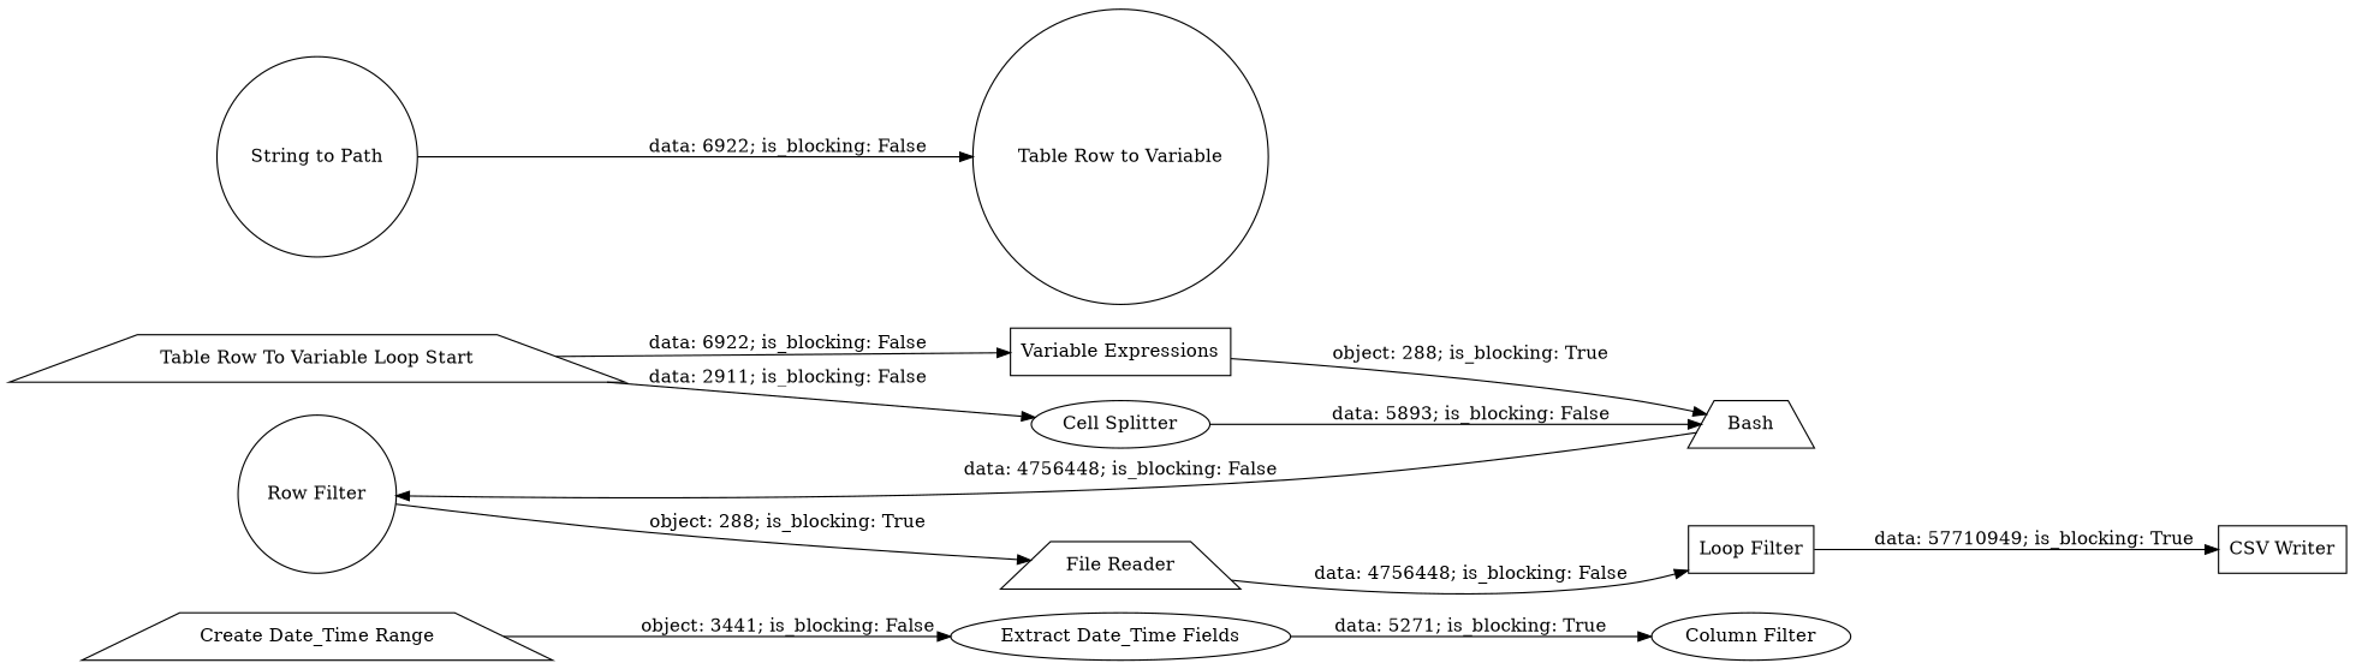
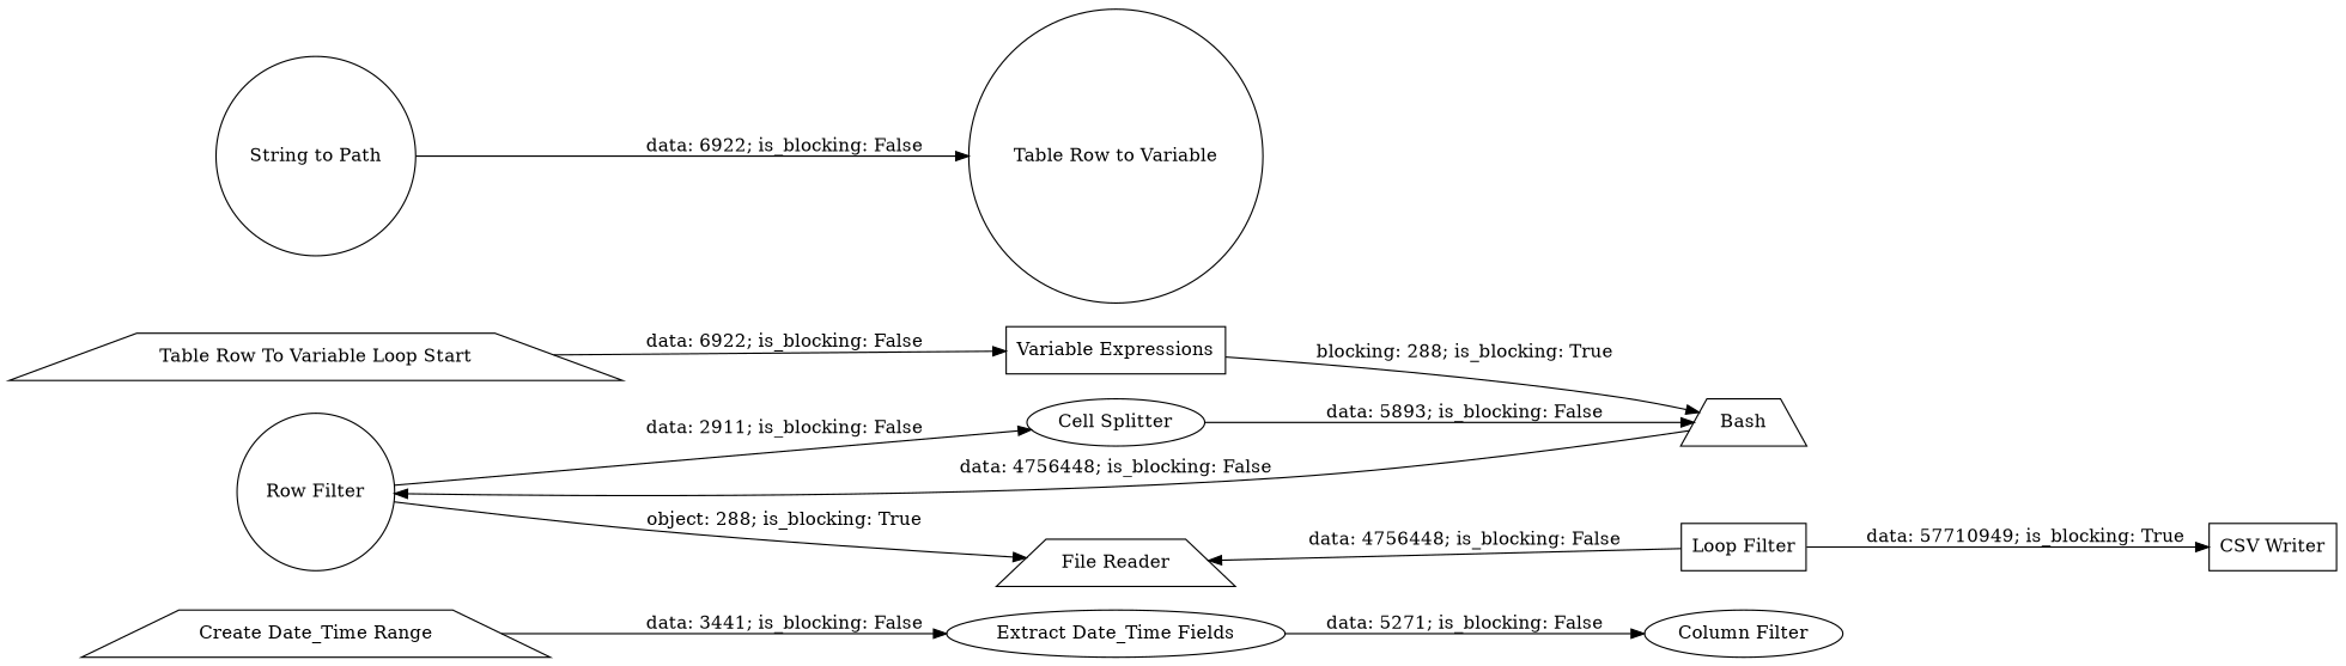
  digraph {
    rankdir=LR
    node [shape=trapezium]
    n1 [label="Create Date_Time Range"]
    n2 [label="Extract Date_Time Fields" shape=ellipse]
    n3 [label="Column Filter" shape=ellipse]
    n4 [label="File Reader"]
    n5 [label="Loop Filter" shape=box]
    n6 [label="CSV Writer" shape=box]
    n7 [label="Row Filter" shape=circle]
    n8 [label="Cell Splitter" shape=ellipse]
    n9 [label=Bash]
    n10 [label="Table Row To Variable Loop Start"]
    n11 [label="Variable Expressions" shape=box]
    n12 [label="String to Path" shape=circle]
    n13 [label="Table Row to Variable" shape=circle]
-   n1 -> n2 [label="object: 3441; is_blocking: False"]
-   n2 -> n3 [label="data: 5271; is_blocking: True"]
-   n4 -> n5 [label="data: 4756448; is_blocking: False"]
+   n1 -> n2 [label="data: 3441; is_blocking: False"]
+   n2 -> n3 [label="data: 5271; is_blocking: False"]
+   n5 -> n4 [label="data: 4756448; is_blocking: False"]
    n5 -> n6 [label="data: 57710949; is_blocking: True"]
    n7 -> n4 [label="object: 288; is_blocking: True"]
-   n10 -> n8 [label="data: 2911; is_blocking: False"]
+   n7 -> n8 [label="data: 2911; is_blocking: False"]
    n8 -> n9 [label="data: 5893; is_blocking: False"]
    n9 -> n7 [label="data: 4756448; is_blocking: False"]
    n10 -> n11 [label="data: 6922; is_blocking: False"]
-   n11 -> n9 [label="object: 288; is_blocking: True"]
+   n11 -> n9 [label="blocking: 288; is_blocking: True"]
    n12 -> n13 [label="data: 6922; is_blocking: False"]
  }
